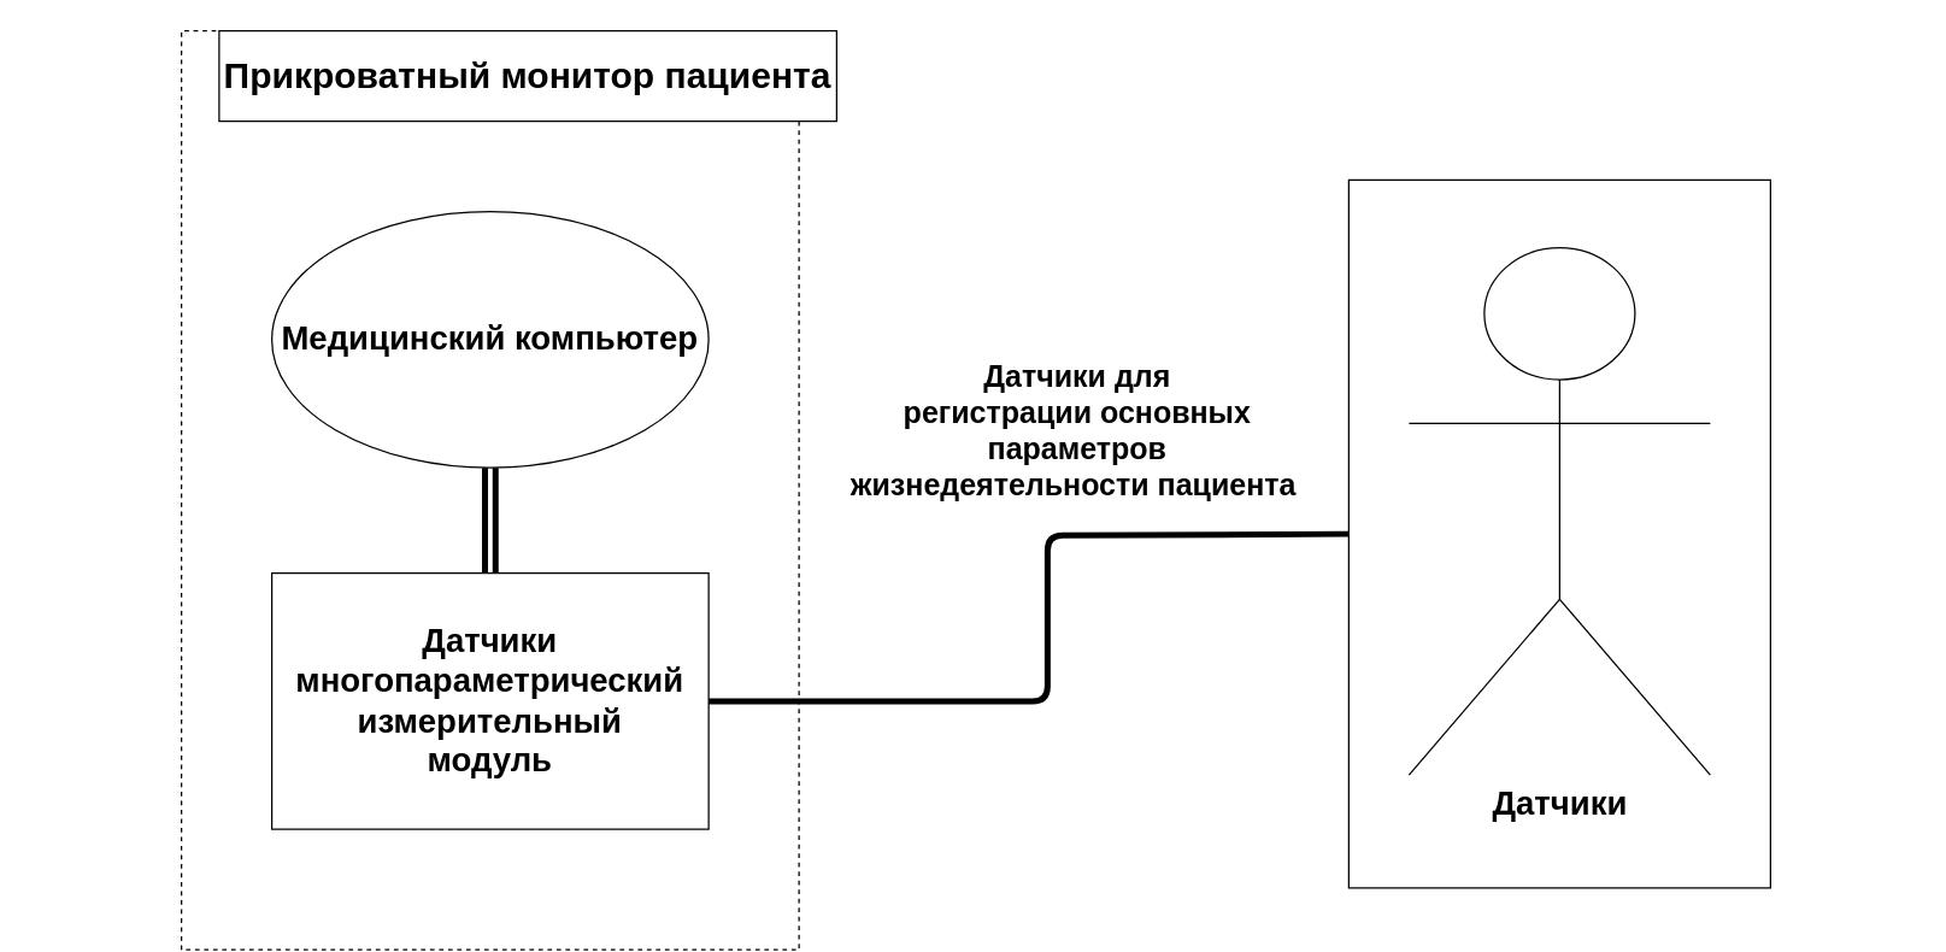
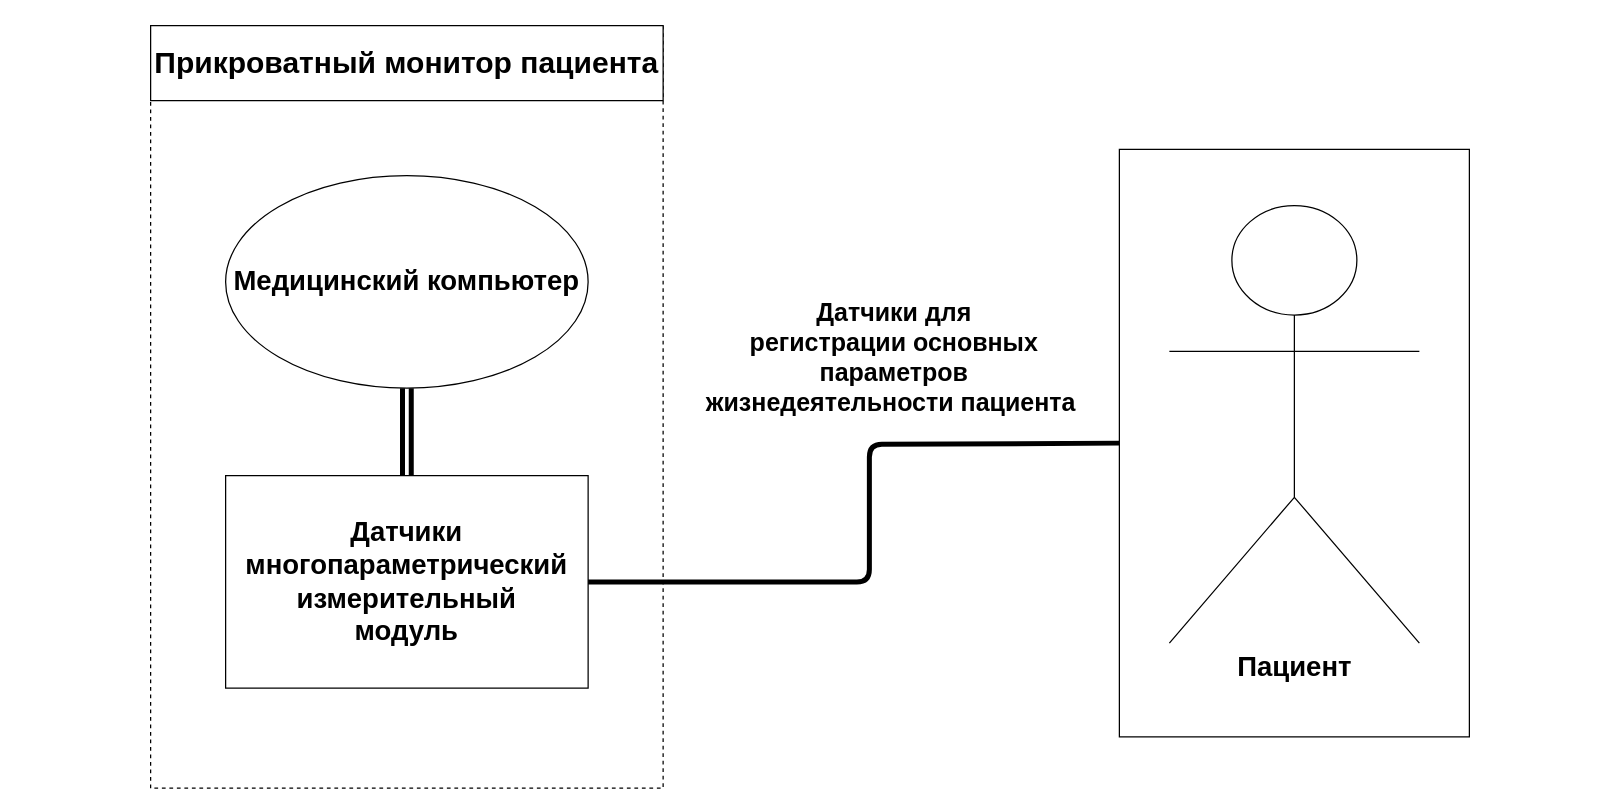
  <mxCell id="0" />
  <mxCell id="1" parent="0" />
  <mxCell id="2" value="" style="rounded=0;whiteSpace=wrap;html=1;rotation=-90;dashed=1;" vertex="1" parent="1"><mxGeometry x="20" y="120" width="610" height="410" as="geometry" /></mxCell>
  <mxCell id="3" value="" style="group" vertex="1" connectable="0" parent="1"><mxGeometry x="895" y="119" width="280" height="470" as="geometry" /></mxCell>
  <mxCell id="4" value="" style="rounded=0;whiteSpace=wrap;html=1;rotation=-90;" vertex="1" parent="3"><mxGeometry x="-95" y="95" width="470" height="280" as="geometry" /></mxCell>
- <mxCell id="5" value="&lt;font style=&quot;vertical-align: inherit&quot;&gt;&lt;font style=&quot;vertical-align: inherit ; font-size: 22px&quot;&gt;&lt;b&gt;Датчики&lt;/b&gt;&lt;/font&gt;&lt;/font&gt;" style="shape=umlActor;verticalLabelPosition=bottom;labelBackgroundColor=#ffffff;verticalAlign=top;html=1;outlineConnect=0;" vertex="1" parent="3"><mxGeometry x="40" y="45" width="200" height="350" as="geometry" /></mxCell>
+ <mxCell id="5" value="&lt;font style=&quot;vertical-align: inherit&quot;&gt;&lt;font style=&quot;vertical-align: inherit ; font-size: 22px&quot;&gt;&lt;b&gt;Пациент&lt;/b&gt;&lt;/font&gt;&lt;/font&gt;" style="shape=umlActor;verticalLabelPosition=bottom;labelBackgroundColor=#ffffff;verticalAlign=top;html=1;outlineConnect=0;" vertex="1" parent="3"><mxGeometry x="40" y="45" width="200" height="350" as="geometry" /></mxCell>
  <mxCell id="6" value="&lt;font size=&quot;1&quot;&gt;&lt;b style=&quot;font-size: 22px&quot;&gt;Медицинский компьютер&lt;/b&gt;&lt;/font&gt;" style="ellipse;whiteSpace=wrap;html=1;" vertex="1" parent="1"><mxGeometry x="180" y="140" width="290" height="170" as="geometry" /></mxCell>
  <mxCell id="7" value="&lt;font size=&quot;1&quot;&gt;&lt;b style=&quot;font-size: 22px&quot;&gt;Датчики многопараметрический&lt;br&gt;измерительный&lt;br&gt;модуль&lt;br&gt;&lt;/b&gt;&lt;/font&gt;" style="rounded=0;whiteSpace=wrap;html=1;" vertex="1" parent="1"><mxGeometry x="180" y="380" width="290" height="170" as="geometry" /></mxCell>
- <mxCell id="8" value="&lt;font style=&quot;font-size: 24px&quot;&gt;&lt;b&gt;Прикроватный монитор пациента&lt;/b&gt;&lt;/font&gt;" style="rounded=0;whiteSpace=wrap;html=1;" vertex="1" parent="1"><mxGeometry x="145" y="20" width="410" height="60" as="geometry" /></mxCell>
+ <mxCell id="8" value="&lt;font style=&quot;font-size: 24px&quot;&gt;&lt;b&gt;Прикроватный монитор пациента&lt;/b&gt;&lt;/font&gt;" style="rounded=0;whiteSpace=wrap;html=1;" vertex="1" parent="1"><mxGeometry x="120" y="20" width="410" height="60" as="geometry" /></mxCell>
  <mxCell id="9" value="" style="shape=link;html=1;entryX=0.5;entryY=1;entryDx=0;entryDy=0;exitX=0.5;exitY=0;exitDx=0;exitDy=0;strokeWidth=4;" edge="1" parent="1" source="7" target="6"><mxGeometry width="50" height="50" relative="1" as="geometry"><mxPoint x="460" y="340" as="sourcePoint" /><mxPoint x="510" y="290" as="targetPoint" /></mxGeometry></mxCell>
  <mxCell id="10" value="" style="endArrow=none;html=1;strokeWidth=4;exitX=1;exitY=0.5;exitDx=0;exitDy=0;entryX=0.5;entryY=0;entryDx=0;entryDy=0;" edge="1" parent="1" source="7" target="4"><mxGeometry width="50" height="50" relative="1" as="geometry"><mxPoint x="635" y="340" as="sourcePoint" /><mxPoint x="685" y="290" as="targetPoint" /><Array as="points"><mxPoint x="695" y="465" /><mxPoint x="695" y="355" /></Array></mxGeometry></mxCell>
  <mxCell id="11" value="&lt;font style=&quot;font-size: 20px&quot;&gt;&lt;b&gt;Датчики для регистрации&amp;nbsp;основных параметров жизнедеятельности пациента&lt;span style=&quot;font-family: &amp;#34;times new roman&amp;#34; , serif&quot;&gt;&amp;nbsp;&lt;/span&gt;&lt;/b&gt;&lt;/font&gt;" style="text;html=1;strokeColor=none;fillColor=none;align=center;verticalAlign=middle;whiteSpace=wrap;rounded=0;" vertex="1" parent="1"><mxGeometry x="555" y="260" width="320" height="50" as="geometry" /></mxCell>
